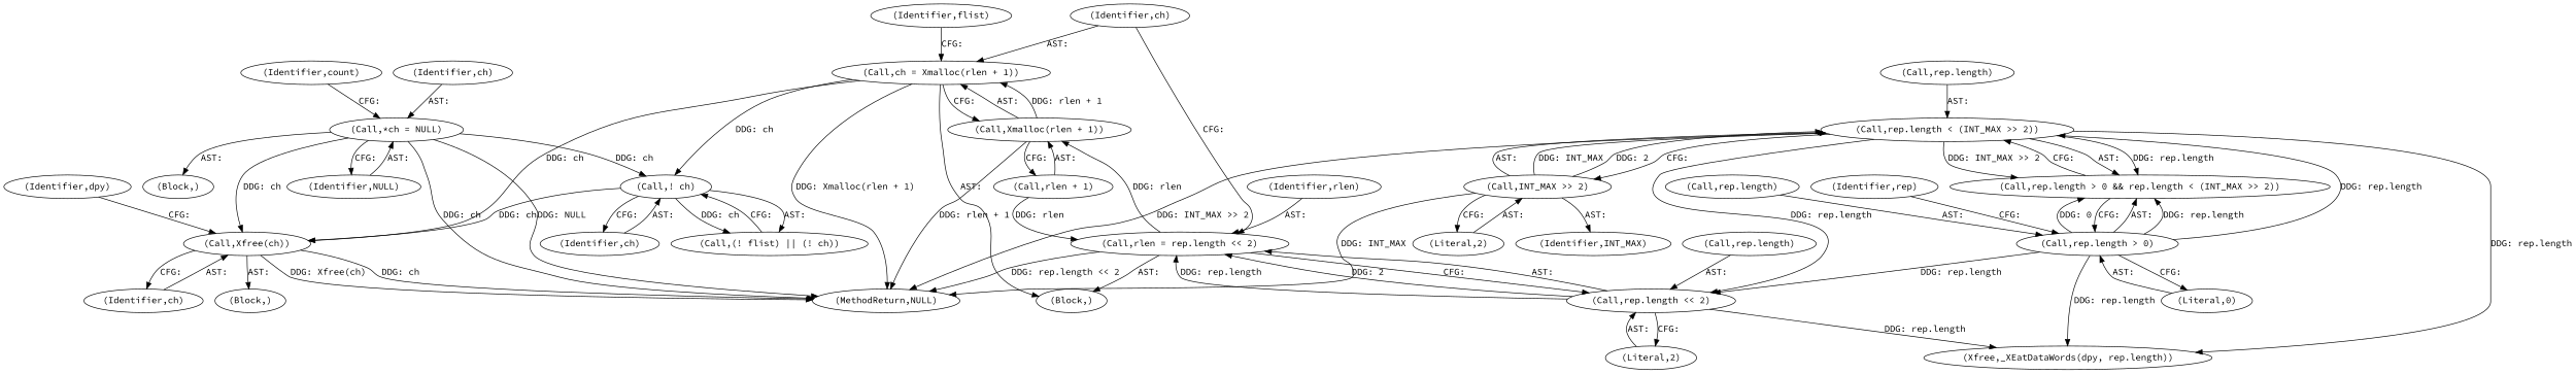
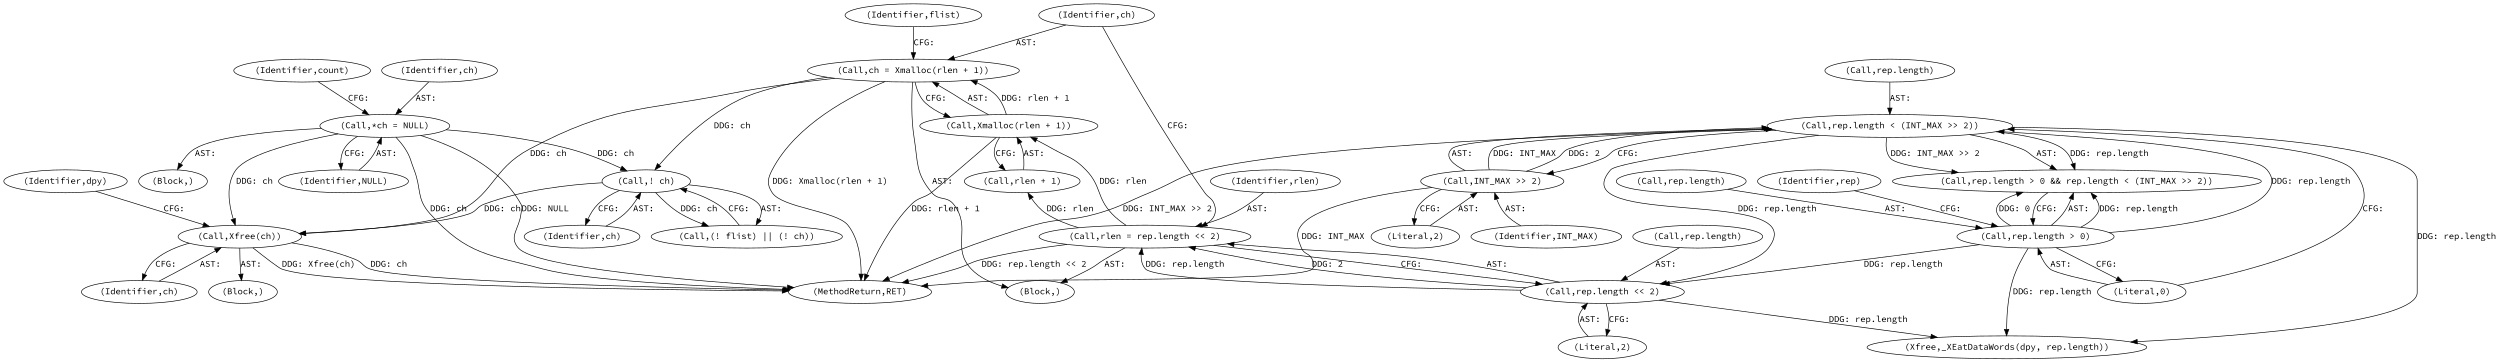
  digraph {
    fontname="Source Code Pro"
    node [fontname="Source Code Pro"]
    edge [fontname="Source Code Pro"]
    n1 [label="(Call,Xfree(ch))"]
    n2 [label="(Identifier,ch)"]
-   n3 [label="(MethodReturn,NULL)"]
+   n3 [label="(MethodReturn,RET)"]
    n4 [label="(Block,)"]
    n5 [label="(Call,ch = Xmalloc(rlen + 1))"]
    n6 [label="(Call,Xmalloc(rlen + 1))"]
    n7 [label="(Call,! ch)"]
    n8 [label="(Block,)"]
    n9 [label="(Call,rlen + 1)"]
    n10 [label="(Identifier,ch)"]
    n11 [label="(Call,(! flist) || (! ch))"]
    n12 [label="(Call,rlen = rep.length << 2)"]
    n13 [label="(Call,rep.length << 2)"]
    n14 [label="(Literal,2)"]
    n15 [label="(Xfree,_XEatDataWords(dpy, rep.length))"]
    n16 [label="(Call,rep.length < (INT_MAX >> 2))"]
    n17 [label="(Call,INT_MAX >> 2)"]
    n18 [label="(Call,rep.length > 0 && rep.length < (INT_MAX >> 2))"]
    n19 [label="(Literal,2)"]
    n20 [label="(Call,rep.length > 0)"]
    n21 [label="(Literal,0)"]
    n22 [label="(Call,*ch = NULL)"]
    n23 [label="(Block,)"]
    n24 [label="(Identifier,NULL)"]
    n25 [label="(Identifier,rep)"]
    n26 [label="(Identifier,rlen)"]
    n27 [label="(Call,rep.length)"]
    n28 [label="(Identifier,flist)"]
    n29 [label="(Call,rep.length)"]
    n30 [label="(Identifier,dpy)"]
    n31 [label="(Identifier,ch)"]
    n32 [label="(Identifier,INT_MAX)"]
    n33 [label="(Identifier,ch)"]
    n34 [label="(Call,rep.length)"]
    n35 [label="(Identifier,count)"]
    n1 -> n2 [label="CFG: "]
    n1 -> n3 [label="DDG: Xfree(ch)"]
    n1 -> n3 [label="DDG: ch"]
    n1 -> n4 [label="AST: "]
    n2 -> n1 [label="AST: "]
    n5 -> n1 [label="DDG: ch"]
    n5 -> n3 [label="DDG: Xmalloc(rlen + 1)"]
    n5 -> n6 [label="CFG: "]
    n5 -> n7 [label="DDG: ch"]
    n5 -> n8 [label="AST: "]
    n6 -> n3 [label="DDG: rlen + 1"]
    n6 -> n5 [label="AST: "]
    n6 -> n5 [label="DDG: rlen + 1"]
    n6 -> n9 [label="CFG: "]
    n7 -> n1 [label="DDG: ch"]
    n7 -> n10 [label="CFG: "]
    n7 -> n11 [label="AST: "]
    n7 -> n11 [label="DDG: ch"]
    n9 -> n6 [label="AST: "]
    n10 -> n7 [label="AST: "]
    n11 -> n7 [label="CFG: "]
    n12 -> n3 [label="DDG: rep.length << 2"]
    n12 -> n6 [label="DDG: rlen"]
    n12 -> n8 [label="AST: "]
-   n9 -> n12 [label="DDG: rlen"]
+   n12 -> n9 [label="DDG: rlen"]
    n12 -> n13 [label="CFG: "]
    n13 -> n12 [label="AST: "]
    n13 -> n12 [label="DDG: rep.length"]
    n13 -> n12 [label="DDG: 2"]
    n13 -> n14 [label="CFG: "]
    n13 -> n15 [label="DDG: rep.length"]
    n14 -> n13 [label="AST: "]
    n16 -> n3 [label="DDG: INT_MAX >> 2"]
    n16 -> n13 [label="DDG: rep.length"]
    n16 -> n15 [label="DDG: rep.length"]
    n16 -> n17 [label="CFG: "]
    n16 -> n18 [label="AST: "]
    n16 -> n18 [label="DDG: rep.length"]
    n16 -> n18 [label="DDG: INT_MAX >> 2"]
    n17 -> n3 [label="DDG: INT_MAX"]
    n17 -> n16 [label="AST: "]
    n17 -> n16 [label="DDG: INT_MAX"]
    n17 -> n16 [label="DDG: 2"]
    n17 -> n19 [label="CFG: "]
-   n18 -> n16 [label="CFG: "]
+   n21 -> n16 [label="CFG: "]
    n18 -> n20 [label="CFG: "]
    n19 -> n17 [label="AST: "]
    n20 -> n13 [label="DDG: rep.length"]
    n20 -> n15 [label="DDG: rep.length"]
    n20 -> n16 [label="DDG: rep.length"]
    n20 -> n18 [label="AST: "]
    n20 -> n18 [label="DDG: rep.length"]
    n20 -> n18 [label="DDG: 0"]
    n20 -> n21 [label="CFG: "]
    n21 -> n20 [label="AST: "]
    n22 -> n1 [label="DDG: ch"]
    n22 -> n3 [label="DDG: NULL"]
    n22 -> n3 [label="DDG: ch"]
    n22 -> n7 [label="DDG: ch"]
    n22 -> n23 [label="AST: "]
    n22 -> n24 [label="CFG: "]
    n24 -> n22 [label="AST: "]
    n25 -> n20 [label="CFG: "]
    n26 -> n12 [label="AST: "]
    n27 -> n13 [label="AST: "]
    n28 -> n5 [label="CFG: "]
    n29 -> n16 [label="AST: "]
    n30 -> n1 [label="CFG: "]
    n31 -> n22 [label="AST: "]
-   n17 -> n32 [label="AST: "]
+   n32 -> n17 [label="AST: "]
    n33 -> n5 [label="AST: "]
    n33 -> n12 [label="CFG: "]
    n34 -> n20 [label="AST: "]
    n35 -> n22 [label="CFG: "]
  }
